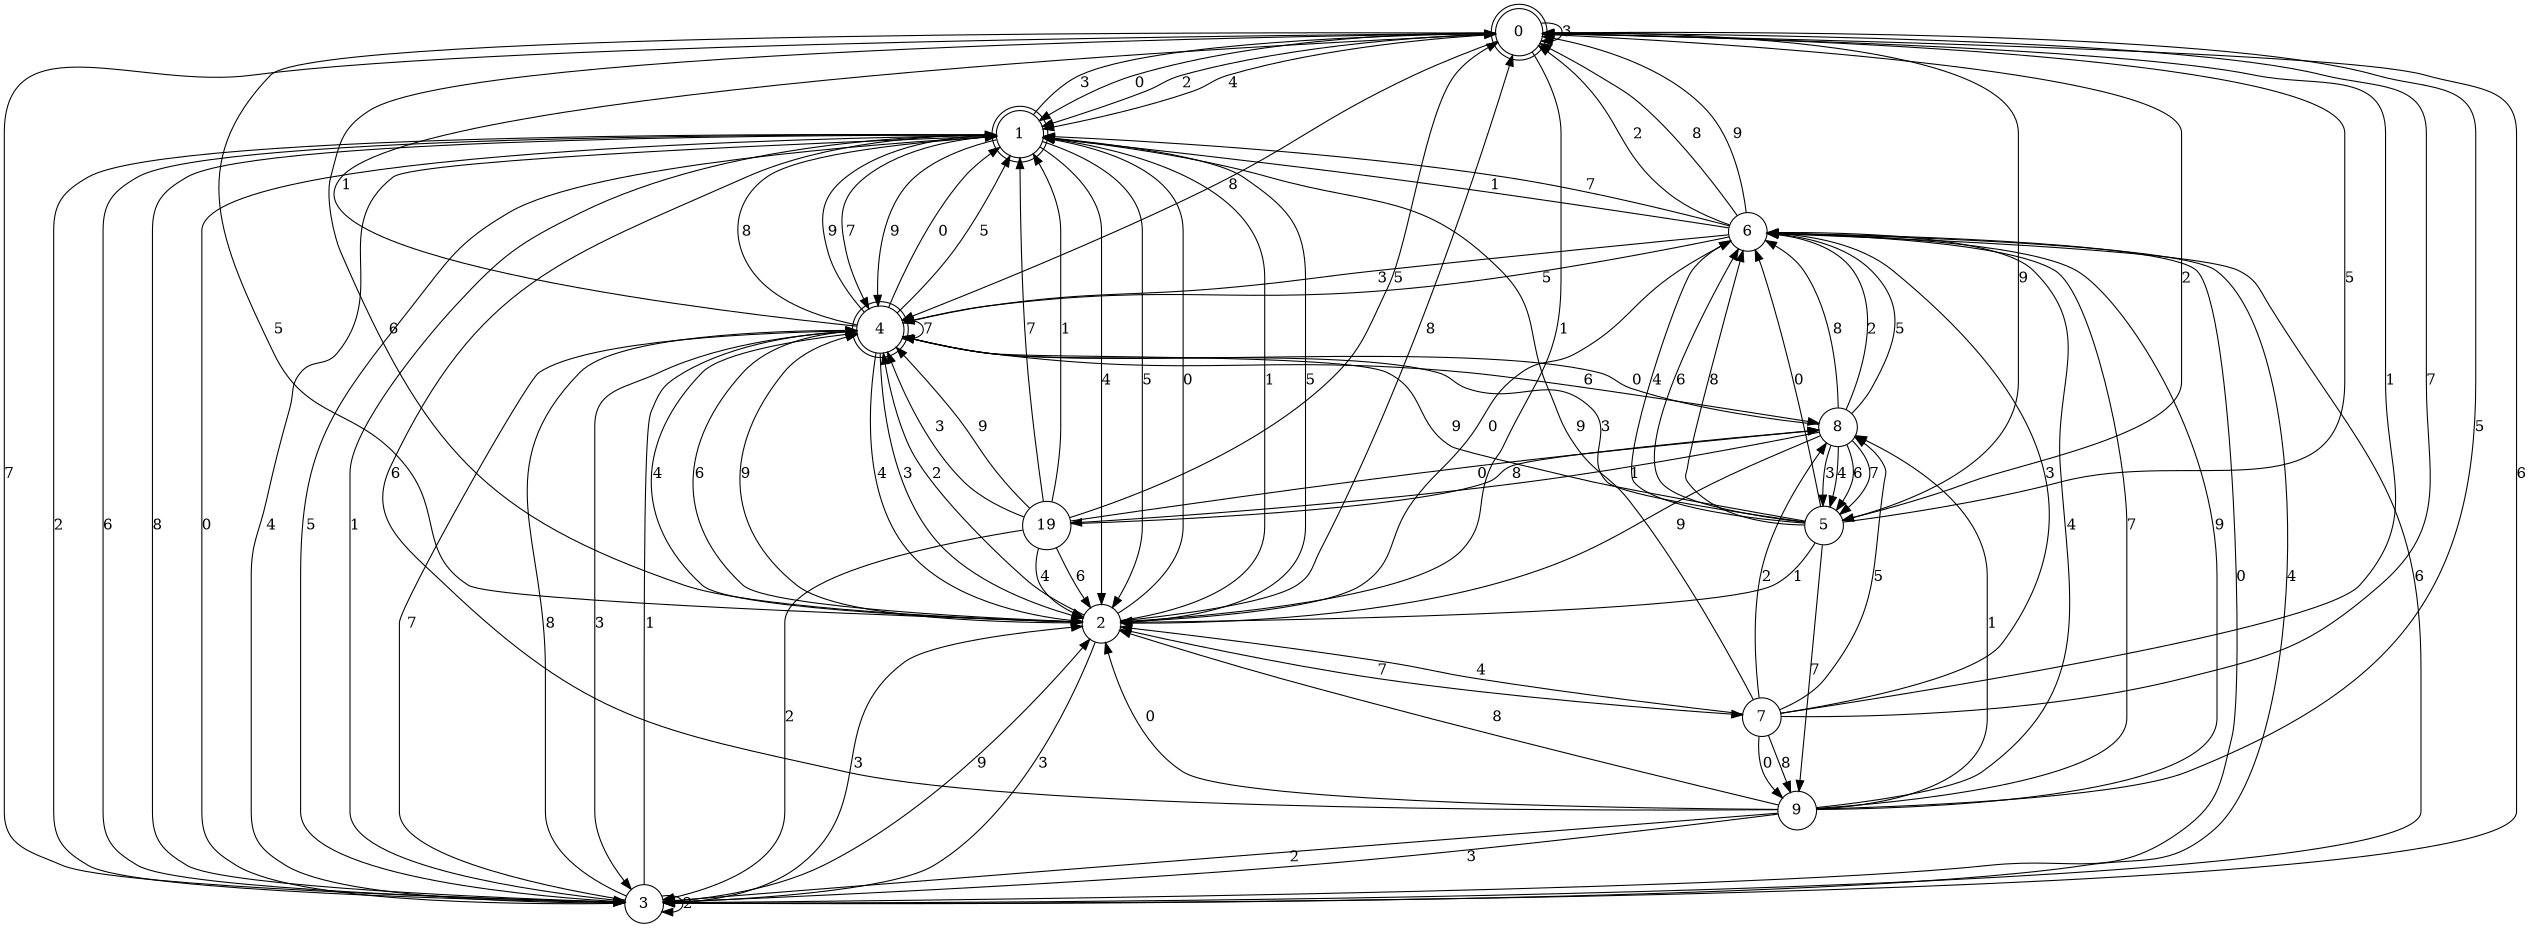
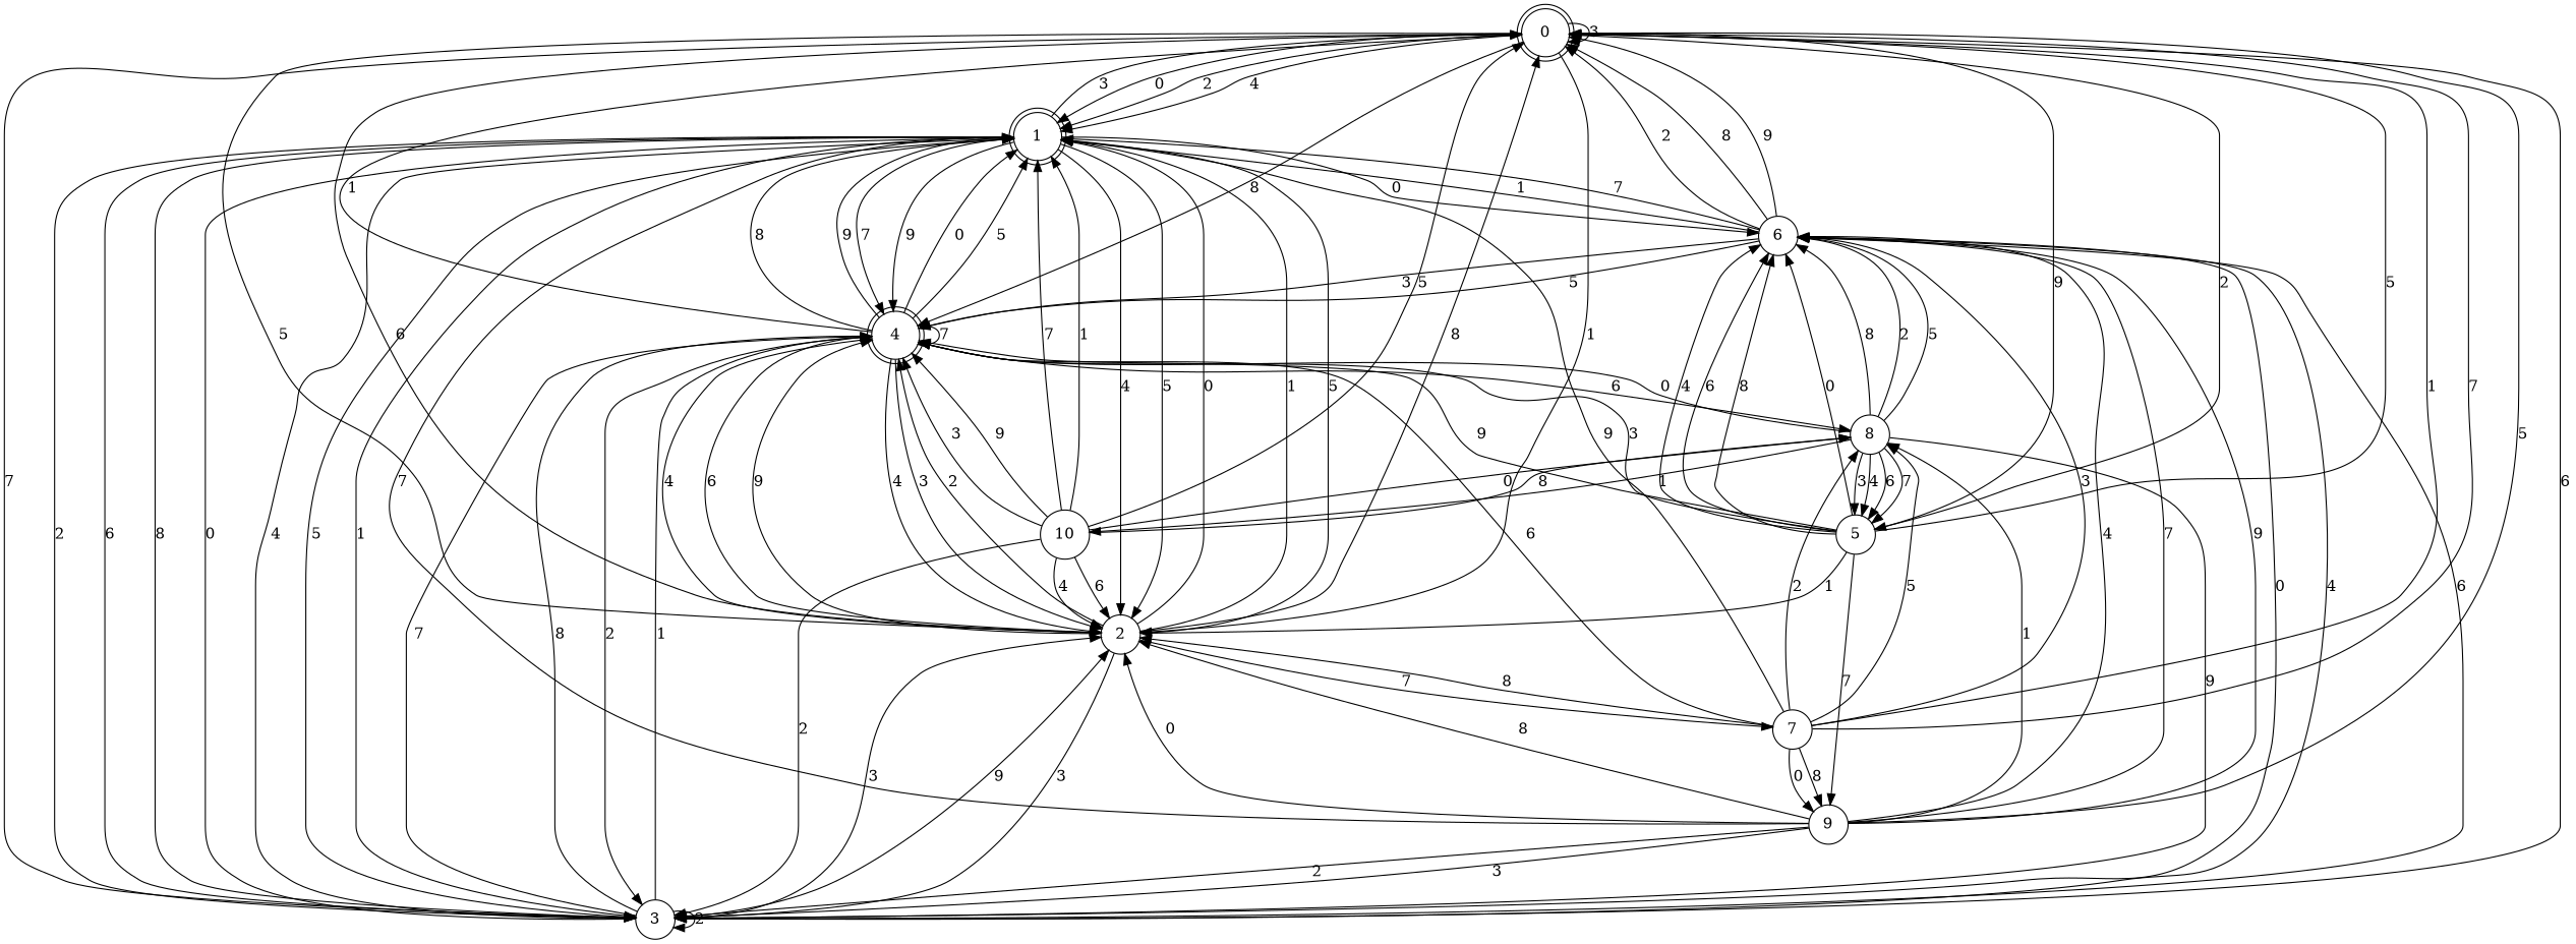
  digraph {
    node [shape=circle]
    n1 [label=0 shape=doublecircle]
    n2 [label=1 shape=doublecircle]
    n3 [label=2]
    n4 [label=3]
    n5 [label=4 shape=doublecircle]
    n6 [label=5]
    n7 [label=6]
    n8 [label=7]
    n9 [label=8]
    n10 [label=9]
-   n11 [label=19]
+   n11 [label=10]
    n1 -> n1 [label=3]
    n1 -> n2 [label=0]
    n1 -> n2 [label=2]
    n1 -> n2 [label=4]
    n1 -> n3 [label=1]
    n1 -> n3 [label=5]
    n1 -> n3 [label=6]
    n1 -> n4 [label=7]
    n1 -> n5 [label=8]
    n1 -> n6 [label=9]
    n2 -> n1 [label=3]
    n2 -> n3 [label=4]
    n2 -> n3 [label=5]
    n2 -> n4 [label=1]
    n2 -> n4 [label=2]
    n2 -> n4 [label=6]
    n2 -> n4 [label=8]
    n2 -> n5 [label=7]
    n2 -> n5 [label=9]
-   n3 -> n7 [label=0]
+   n2 -> n7 [label=0]
    n3 -> n1 [label=8]
    n3 -> n2 [label=0]
    n3 -> n2 [label=1]
    n3 -> n2 [label=5]
    n3 -> n4 [label=3]
    n3 -> n5 [label=2]
    n3 -> n5 [label=4]
    n3 -> n5 [label=6]
    n3 -> n5 [label=9]
    n3 -> n8 [label=7]
    n4 -> n1 [label=6]
    n4 -> n2 [label=0]
    n4 -> n2 [label=4]
    n4 -> n2 [label=5]
    n4 -> n3 [label=3]
    n4 -> n3 [label=9]
    n4 -> n4 [label=2]
    n4 -> n5 [label=1]
    n4 -> n5 [label=7]
    n4 -> n5 [label=8]
    n5 -> n1 [label=1]
    n5 -> n2 [label=0]
    n5 -> n2 [label=5]
    n5 -> n2 [label=8]
    n5 -> n2 [label=9]
    n5 -> n3 [label=3]
    n5 -> n3 [label=4]
-   n5 -> n4 [label=3]
+   n5 -> n4 [label=2]
    n5 -> n5 [label=7]
    n5 -> n9 [label=6]
    n6 -> n1 [label=2]
    n6 -> n1 [label=5]
    n6 -> n3 [label=1]
    n6 -> n5 [label=3]
    n6 -> n5 [label=9]
    n6 -> n7 [label=0]
    n6 -> n7 [label=4]
    n6 -> n7 [label=6]
    n6 -> n7 [label=8]
    n6 -> n10 [label=7]
    n7 -> n1 [label=2]
    n7 -> n1 [label=8]
    n7 -> n1 [label=9]
    n7 -> n2 [label=1]
    n7 -> n2 [label=7]
    n7 -> n4 [label=0]
    n7 -> n4 [label=4]
    n7 -> n4 [label=6]
    n7 -> n5 [label=3]
    n7 -> n5 [label=5]
    n8 -> n1 [label=1]
    n8 -> n1 [label=7]
    n8 -> n2 [label=9]
-   n8 -> n3 [label=4]
+   n8 -> n3 [label=8]
+   n8 -> n5 [label=6]
    n8 -> n7 [label=3]
    n8 -> n9 [label=2]
    n8 -> n9 [label=5]
    n8 -> n10 [label=0]
    n8 -> n10 [label=8]
-   n9 -> n3 [label=9]
+   n9 -> n4 [label=9]
    n9 -> n5 [label=0]
    n9 -> n6 [label=3]
    n9 -> n6 [label=4]
    n9 -> n6 [label=6]
    n9 -> n6 [label=7]
    n9 -> n7 [label=2]
    n9 -> n7 [label=5]
    n9 -> n7 [label=8]
    n9 -> n11 [label=1]
    n10 -> n1 [label=5]
-   n10 -> n2 [label=6]
+   n10 -> n2 [label=7]
    n10 -> n3 [label=0]
    n10 -> n3 [label=8]
    n10 -> n4 [label=2]
    n10 -> n4 [label=3]
    n10 -> n7 [label=4]
    n10 -> n7 [label=7]
    n10 -> n7 [label=9]
    n10 -> n9 [label=1]
    n11 -> n1 [label=5]
    n11 -> n2 [label=1]
    n11 -> n2 [label=7]
    n11 -> n3 [label=4]
    n11 -> n3 [label=6]
    n11 -> n4 [label=2]
    n11 -> n5 [label=3]
    n11 -> n5 [label=9]
    n11 -> n9 [label=0]
    n11 -> n9 [label=8]
  }
